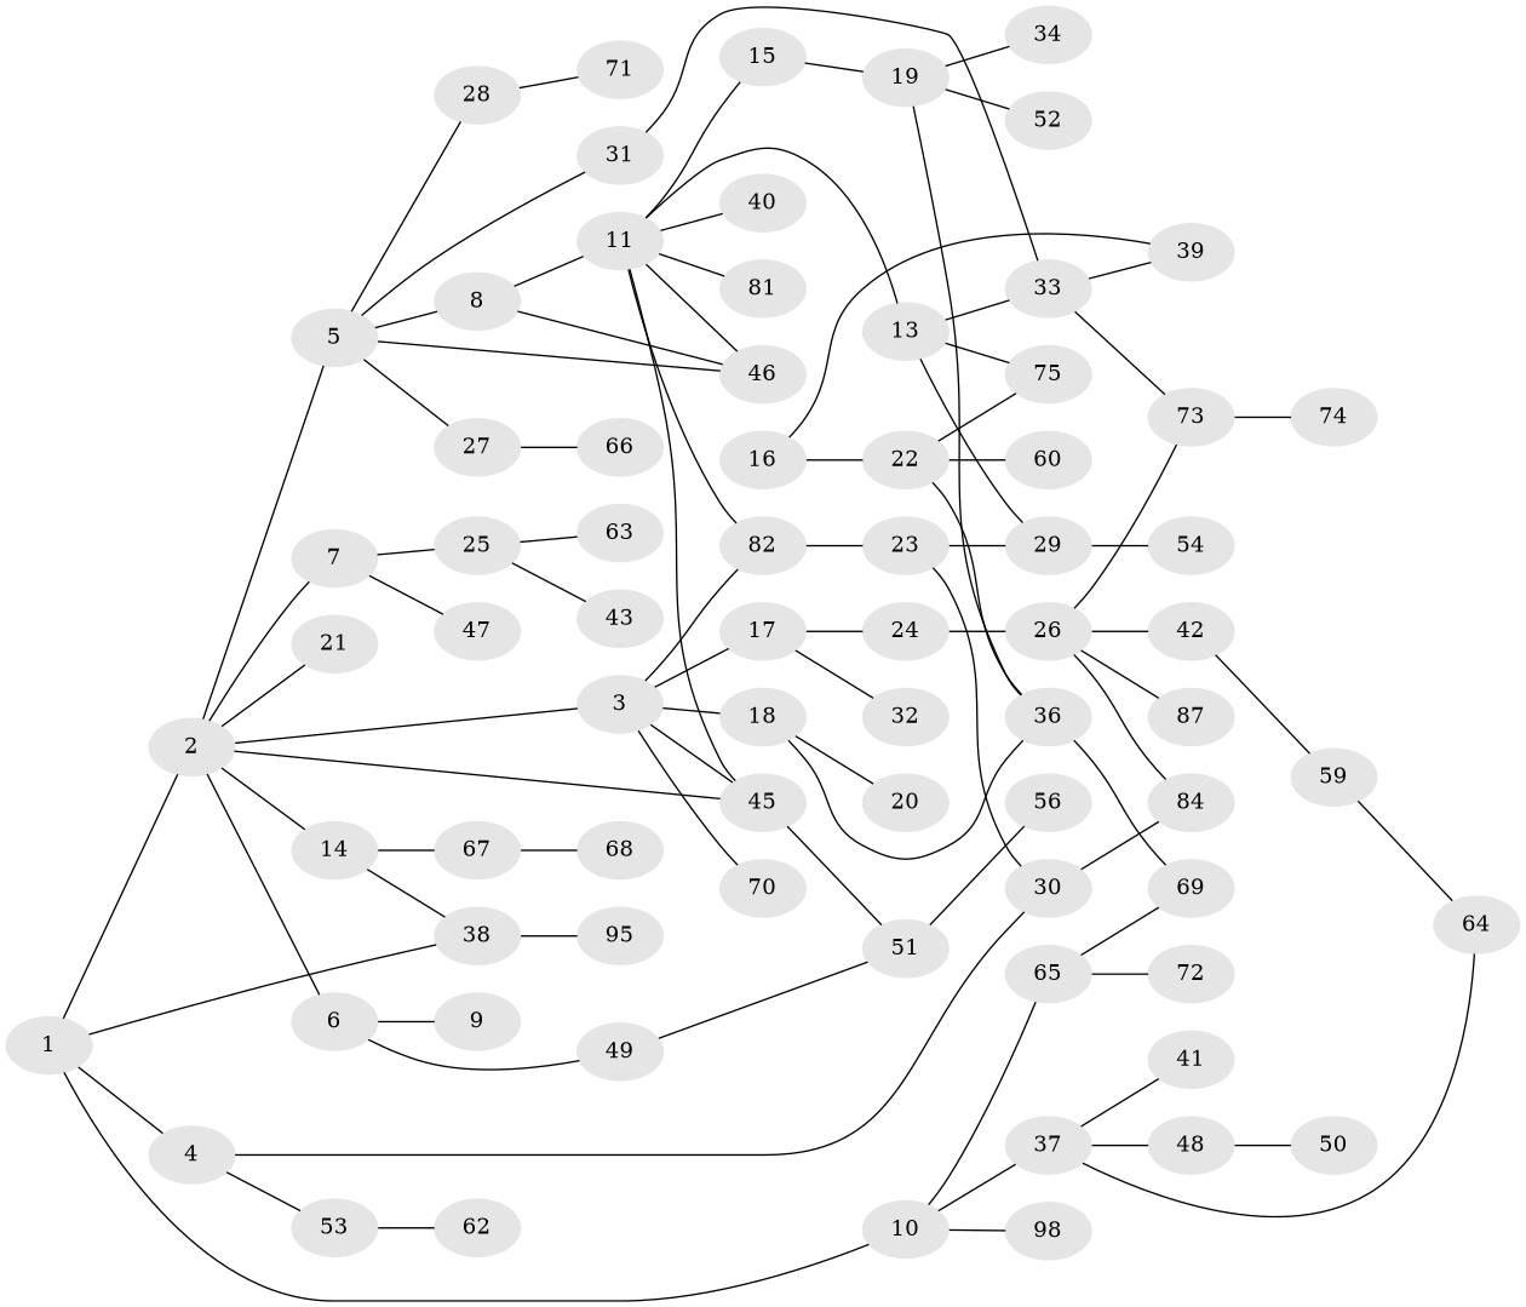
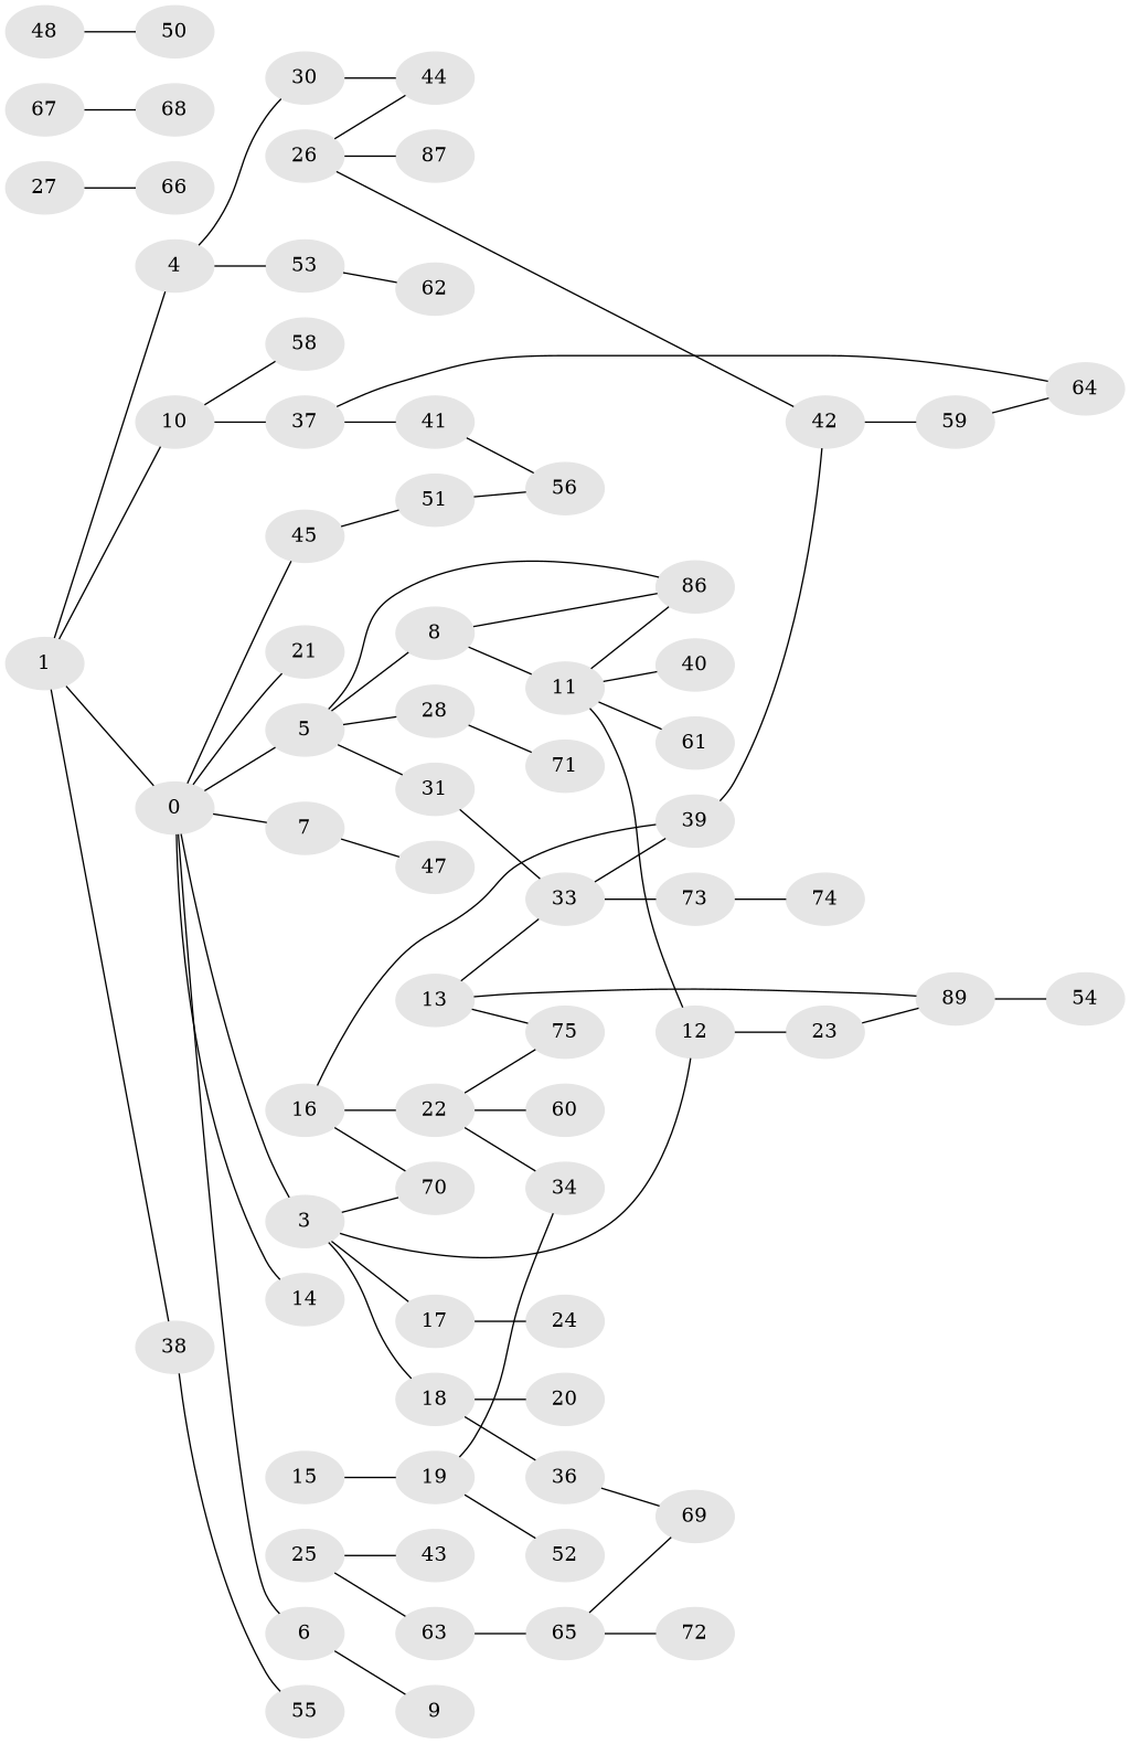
  graph {
    rankdir=LR
    node [color=gray90 style=filled]
    1
-   2
+   2 [label=0]
    4
    10
    38
    3
    5
    6
    7
    14
    21
    45
    30
    53
    37
-   58 [label=98]
-   55 [label=95]
-   12 [label=82]
+   58
+   55
+   12
    17
    18
    70
    8
    27
    28
    31
-   46
+   46 [label=86]
    9
-   49
    25
    47
    67
    51
    23
    24
-   32
    20
    36
-   44 [label=84]
+   44
    62
    11
    66
    71
    33
    43
    63
    13
    15
    40
-   61 [label=81]
+   61
    16
    22
    39
    64
    41
    48
-   29
+   29 [label=89]
    n57 [label=75]
    19
    54
    73
    68
    34
    52
    60
    42
    26
    69
    n68 [label=87]
    65
    59
    74
    56
    50
    72
    1 -- 2
    1 -- 4
    1 -- 10
    1 -- 38
    2 -- 3
    2 -- 5
    2 -- 6
    2 -- 7
    2 -- 14
    2 -- 21
    2 -- 45
    4 -- 30
    4 -- 53
    10 -- 37
    10 -- 58
    38 -- 55
-   3 -- 45
    3 -- 12
    3 -- 17
    3 -- 18
    3 -- 70
    5 -- 8
-   5 -- 27
    5 -- 28
    5 -- 31
    5 -- 46
    6 -- 9
-   6 -- 49
-   7 -- 25
    7 -- 47
-   14 -- 38
-   14 -- 67
    45 -- 51
    30 -- 44
    53 -- 62
    37 -- 64
    37 -- 41
-   37 -- 48
    12 -- 23
    17 -- 24
-   17 -- 32
    18 -- 20
    18 -- 36
    8 -- 46
    8 -- 11
    27 -- 66
    28 -- 71
    31 -- 33
-   49 -- 51
    25 -- 43
    25 -- 63
    67 -- 68
    51 -- 56
-   23 -- 30
    23 -- 29
-   24 -- 26
    36 -- 69
-   11 -- 45
    11 -- 12
    11 -- 46
-   11 -- 13
-   11 -- 15
    11 -- 40
    11 -- 61
    33 -- 39
    33 -- 73
-   10 -- 65
+   63 -- 65
    13 -- 33
    13 -- 29
    13 -- n57
    15 -- 19
+   16 -- 70
    16 -- 22
    16 -- 39
-   22 -- 36
+   22 -- 34
    22 -- n57
    22 -- 60
+   39 -- 42
+   41 -- 56
    48 -- 50
    29 -- 54
-   19 -- 36
    19 -- 34
    19 -- 52
    73 -- 74
    42 -- 59
    26 -- 44
-   26 -- 73
    26 -- 42
    26 -- n68
    65 -- 69
    65 -- 72
    59 -- 64
  }
